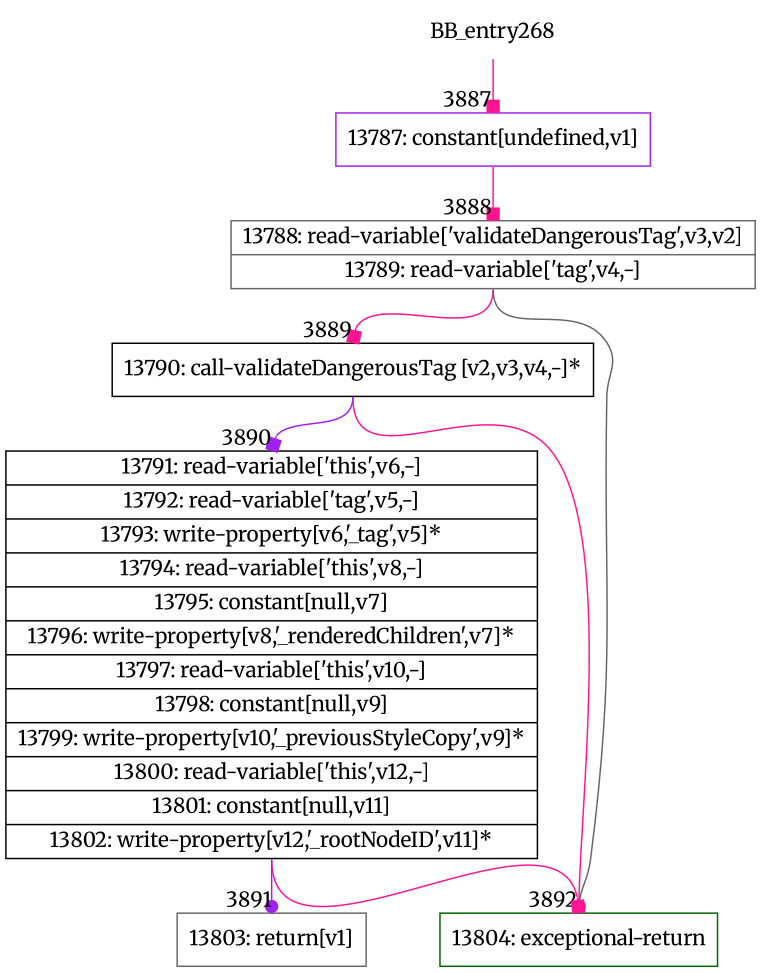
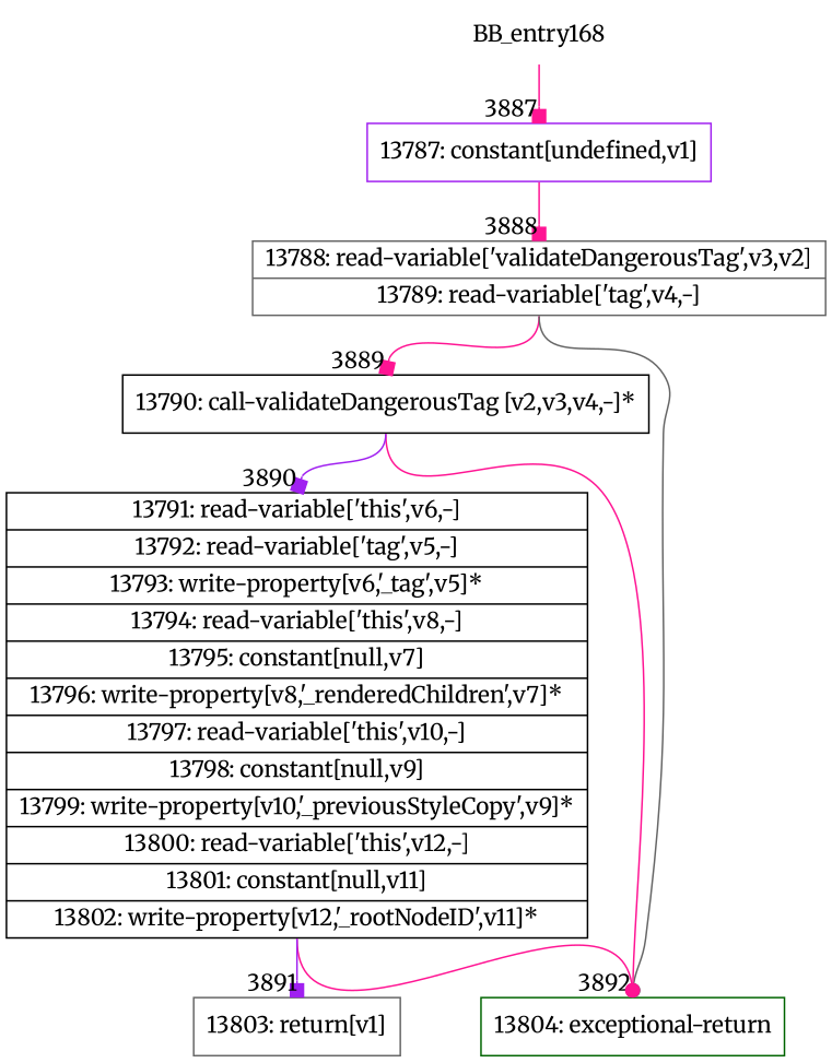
  digraph {
    fontname=Merriweather
    rankdir=TD
    node [color=black fontname=Merriweather shape=record]
    edge [arrowhead=box color=deeppink fontname=Merriweather headport=n tailport=s]
-   BB_entry268 [shape=none]
+   BB_entry268 [shape=none label=BB_entry168]
    n2 [color=purple label="{13787: constant[undefined,v1]}"]
    n3 [color=gray40 label="{13788: read-variable['validateDangerousTag',v3,v2]|13789: read-variable['tag',v4,-]}"]
    n4 [label="{13790: call-validateDangerousTag [v2,v3,v4,-]*}"]
    n5 [color=darkgreen label="{13804: exceptional-return}"]
    n6 [label="{13791: read-variable['this',v6,-]|13792: read-variable['tag',v5,-]|13793: write-property[v6,'_tag',v5]*|13794: read-variable['this',v8,-]|13795: constant[null,v7]|13796: write-property[v8,'_renderedChildren',v7]*|13797: read-variable['this',v10,-]|13798: constant[null,v9]|13799: write-property[v10,'_previousStyleCopy',v9]*|13800: read-variable['this',v12,-]|13801: constant[null,v11]|13802: write-property[v12,'_rootNodeID',v11]*}"]
    n7 [color=gray40 label="{13803: return[v1]}"]
    BB_entry268 -> n2 [headlabel="    3887"]
    n2 -> n3 [headlabel="      3888"]
    n3 -> n4 [headlabel="      3889"]
    n3 -> n5 [arrowhead=dot color=gray40 headlabel="      3892"]
    n4 -> n5 [arrowhead=dot]
    n4 -> n6 [color=purple headlabel="      3890"]
-   n6 -> n5
-   n6 -> n7 [arrowhead=dot color=purple headlabel="      3891"]
+   n6 -> n5 [arrowhead=dot]
+   n6 -> n7 [color=purple headlabel="      3891"]
  }
